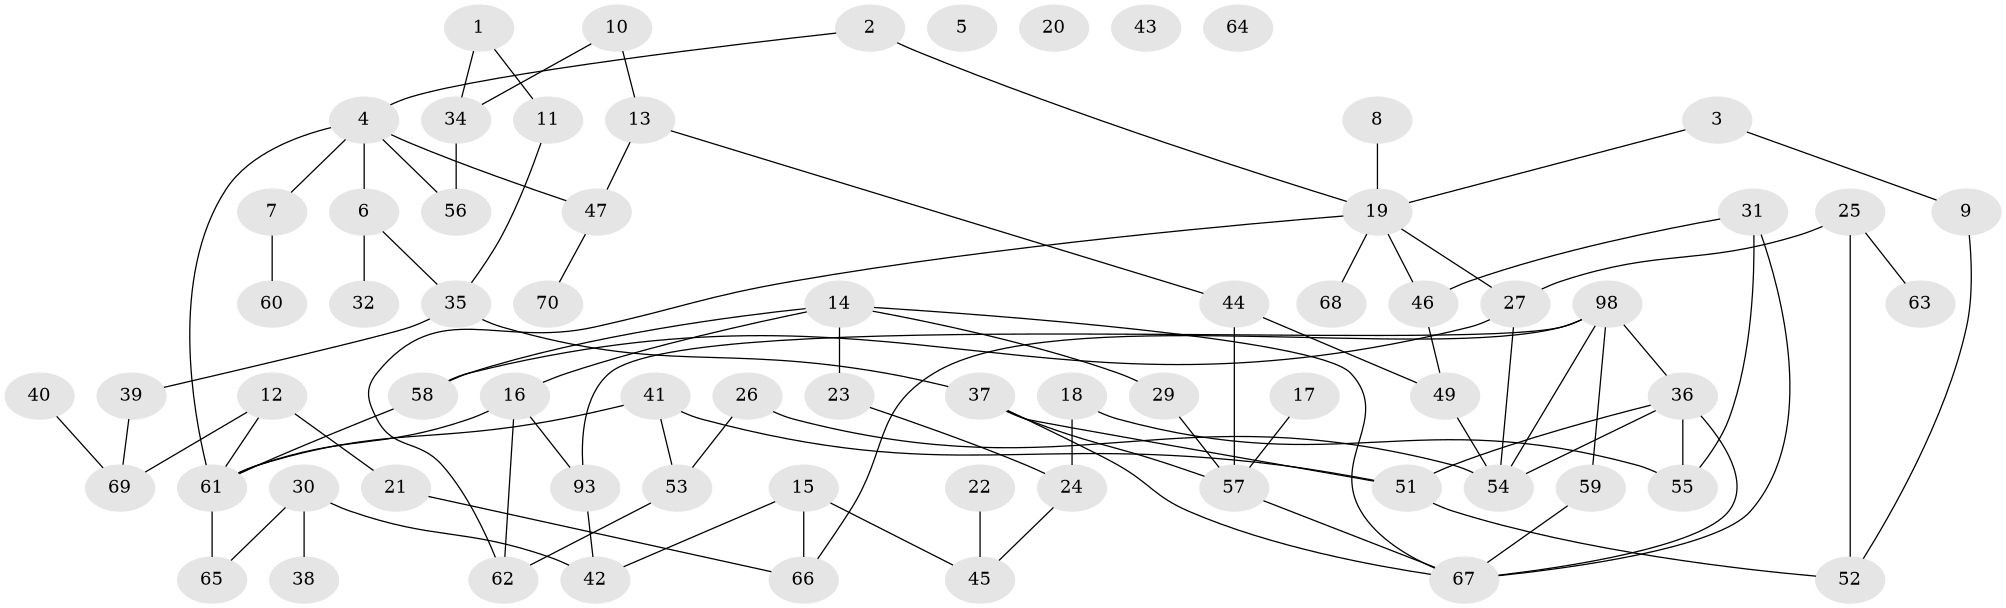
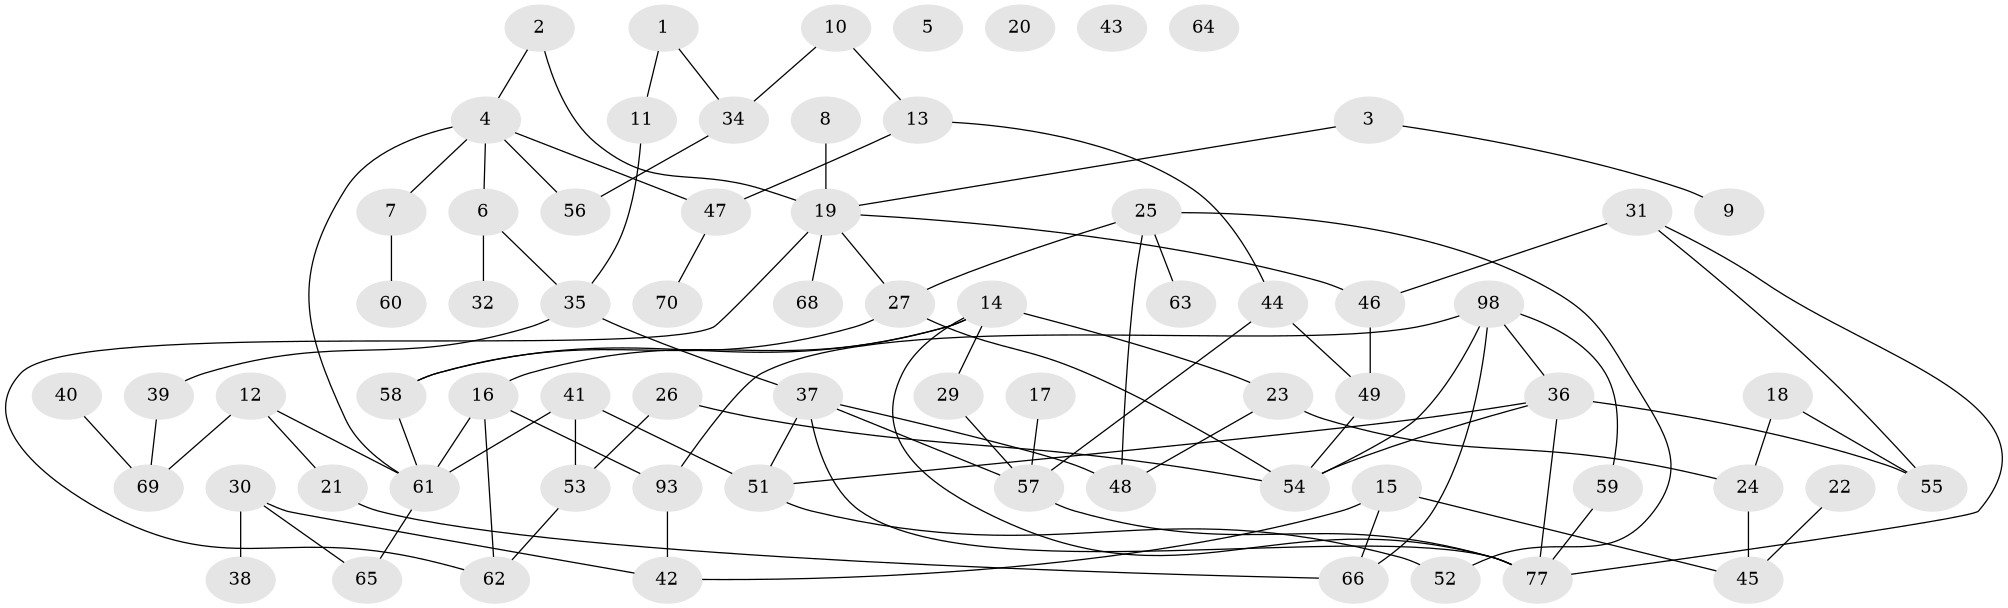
  graph {
    node [color=gray90 style=filled]
    1
    11
    34
    35
    56
    2
    4
    19
    6
    7
    47
    61
    62
    27
    46
    68
    3
    9
    52
    32
    60
    70
    65
    5
    37
    39
    8
    10
    13
    44
    12
    21
    69
    66
    57
    49
    14
-   67
+   67 [label=77]
    16
    23
    29
    58
    n43 [label=93]
    24
+   48
    15
    42
    45
    17
    18
    55
    54
    20
    22
    25
    63
    26
    53
    n59 [label=98]
    36
    59
    51
    30
    38
    31
    40
    41
    43
    64
    1 -- 11
    1 -- 34
    11 -- 35
    34 -- 56
    35 -- 37
    35 -- 39
    2 -- 4
    2 -- 19
    4 -- 56
    4 -- 6
    4 -- 7
    4 -- 47
    4 -- 61
    19 -- 62
    19 -- 27
    19 -- 46
    19 -- 68
    6 -- 35
    6 -- 32
    7 -- 60
    47 -- 70
    61 -- 65
    27 -- 58
    27 -- 54
    46 -- 49
    3 -- 19
    3 -- 9
-   9 -- 52
    37 -- 57
    37 -- 67
+   37 -- 48
    37 -- 51
    39 -- 69
    8 -- 19
    10 -- 34
    10 -- 13
    13 -- 47
    13 -- 44
    44 -- 57
    44 -- 49
    12 -- 61
    12 -- 21
    12 -- 69
    21 -- 66
    57 -- 67
    49 -- 54
    14 -- 67
    14 -- 16
    14 -- 23
    14 -- 29
    14 -- 58
    16 -- 61
    16 -- 62
    16 -- n43
    23 -- 24
+   23 -- 48
    29 -- 57
    58 -- 61
    n43 -- 42
    24 -- 45
    15 -- 66
    15 -- 42
    15 -- 45
    17 -- 57
    18 -- 24
    18 -- 55
    22 -- 45
    25 -- 27
    25 -- 52
+   25 -- 48
    25 -- 63
    26 -- 54
    26 -- 53
    53 -- 62
    n59 -- 66
    n59 -- n43
    n59 -- 54
    n59 -- 36
    n59 -- 59
    36 -- 67
    36 -- 55
    36 -- 54
    36 -- 51
    59 -- 67
    51 -- 52
    30 -- 65
    30 -- 42
    30 -- 38
    31 -- 46
    31 -- 67
    31 -- 55
    40 -- 69
    41 -- 61
    41 -- 53
    41 -- 51
  }
